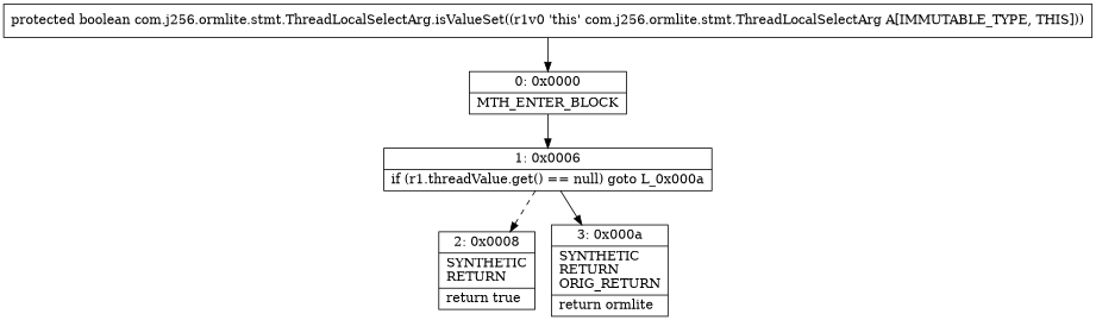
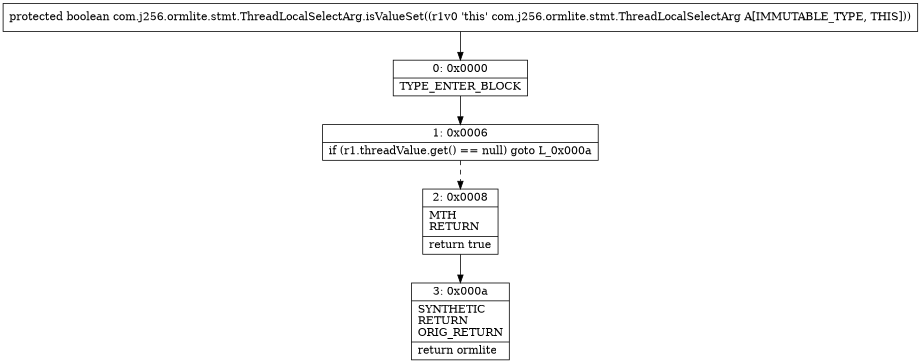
  digraph {
    node [shape=record]
-   n1 [label="{0\:\ 0x0000|MTH_ENTER_BLOCK\l}"]
+   n1 [label="{0\:\ 0x0000|TYPE_ENTER_BLOCK\l}"]
    n2 [label="{1\:\ 0x0006|if (r1.threadValue.get() == null) goto L_0x000a\l}"]
-   n3 [label="{2\:\ 0x0008|SYNTHETIC\lRETURN\l|return true\l}"]
+   n3 [label="{2\:\ 0x0008|MTH\lRETURN\l|return true\l}"]
    n4 [label="{3\:\ 0x000a|SYNTHETIC\lRETURN\lORIG_RETURN\l|return ormlite\l}"]
    n5 [label="{protected boolean com.j256.ormlite.stmt.ThreadLocalSelectArg.isValueSet((r1v0 'this' com.j256.ormlite.stmt.ThreadLocalSelectArg A[IMMUTABLE_TYPE, THIS])) }"]
    n1 -> n2
    n2 -> n3 [style=dashed]
-   n2 -> n4
+   n3 -> n4
    n5 -> n1
  }
